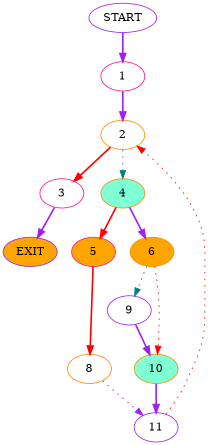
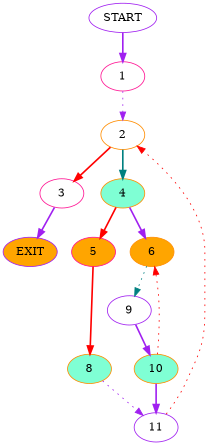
  digraph {
    node [color=darkorange fillcolor=white style=filled]
    edge [color=purple style=bold]
    n1 [color=purple label=START]
    1 [color=deeppink]
    2
    n4 [color=purple fillcolor=orange label=EXIT]
    3 [color=deeppink]
    4 [fillcolor=aquamarine]
    5 [color=deeppink fillcolor=orange]
    6 [fillcolor=orange]
-   8
+   8 [fillcolor=aquamarine]
    9 [color=purple]
    10 [fillcolor=aquamarine]
    11 [color=purple]
    n1 -> 1
-   1 -> 2
+   1 -> 2 [style=dotted]
    2 -> 3 [color=red]
-   2 -> 4 [color=teal style=dotted]
+   2 -> 4 [color=teal]
    3 -> n4
    4 -> 5 [color=red]
    4 -> 6
    5 -> 8 [color=red]
    6 -> 9 [color=teal style=dotted]
-   6 -> 10 [color=red style=dotted]
+   10 -> 6 [color=red style=dotted]
    8 -> 11 [style=dotted]
    9 -> 10
    10 -> 11
    11 -> 2 [color=red style=dotted]
  }
